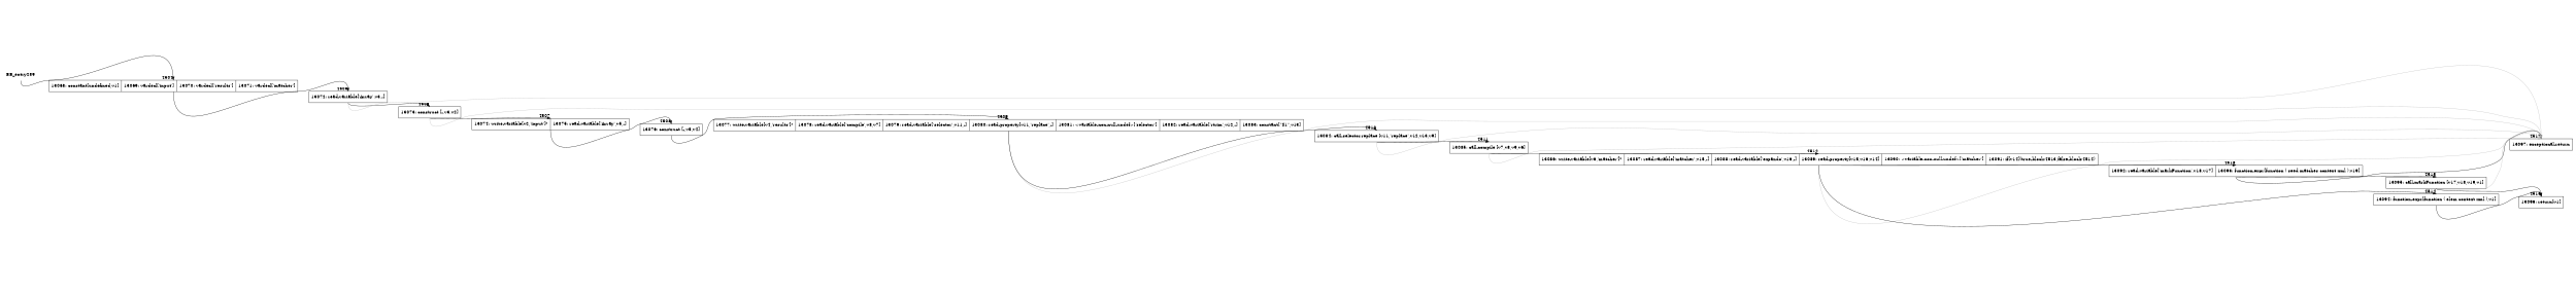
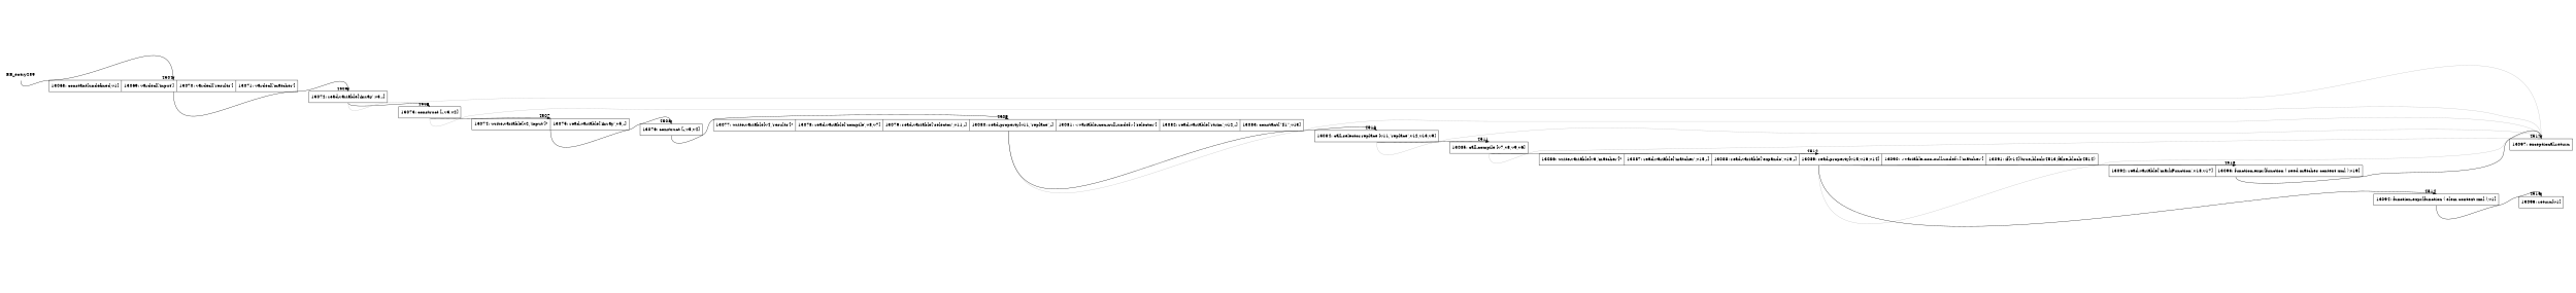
  digraph {
    rankdir=LR
    node [shape=record]
    edge [headport=n tailport=s]
    BB_entry289 [shape=none]
    n2 [label="{13068: constant[undefined,v1]|13069: vardecl['input']|13070: vardecl['results']|13071: vardecl['matcher']}"]
    n3 [label="{13072: read-variable['Array',v3,-]}"]
    n4 [label="{13073: construct [-,v3,v2]}"]
    n5 [label="{13097: exceptional-return}"]
    n6 [label="{13074: write-variable[v2,'input']*|13075: read-variable['Array',v5,-]}"]
    n7 [label="{13076: construct [-,v5,v4]}"]
    n8 [label="{13077: write-variable[v4,'results']*|13078: read-variable['compile',v8,v7]|13079: read-variable['selector',v11,-]|13080: read-property[v11,'replace',-]|13081: \<variable-non-null-undef\>['selector']|13082: read-variable['rtrim',v12,-]|13083: constant[\"$1\",v13]}"]
    n9 [label="{13084: call-selector.replace [v11,'replace',v12,v13,v9]}"]
    n10 [label="{13085: call-compile [v7,v8,v9,v6]}"]
    n11 [label="{13086: write-variable[v6,'matcher']*|13087: read-variable['matcher',v15,-]|13088: read-variable['expando',v16,-]|13089: read-property[v15,v16,v14]|13090: \<variable-non-null-undef\>['matcher']|13091: if[v14](true-block:4513,false-block:4514)}"]
    n12 [label="{13092: read-variable['markFunction',v18,v17]|13093: function-expr[function ( seed matches context xml ),v19]}"]
    n13 [label="{13094: function-expr[function ( elem context xml ),v1]}"]
-   n14 [label="{13095: call-markFunction [v17,v18,v19,v1]}"]
    n15 [label="{13096: return[v1]}"]
    BB_entry289 -> n2 [headlabel="    4504"]
    n2 -> n3 [headlabel="      4505"]
    n3 -> n4 [headlabel="      4506"]
    n3 -> n5 [color=gray headlabel="      4517"]
    n4 -> n5 [color=gray]
    n4 -> n6 [headlabel="      4507"]
    n6 -> n7 [headlabel="      4508"]
    n7 -> n8 [headlabel="      4509"]
    n8 -> n5 [color=gray]
    n8 -> n9 [headlabel="      4510"]
    n9 -> n5 [color=gray]
    n9 -> n10 [headlabel="      4511"]
    n10 -> n5 [color=gray]
    n10 -> n11 [headlabel="      4512"]
    n11 -> n5 [color=gray]
    n11 -> n12 [headlabel="      4513"]
    n11 -> n13 [headlabel="      4514"]
    n12 -> n5 [color=black]
-   n12 -> n14 [headlabel="      4515"]
    n13 -> n15 [headlabel="      4516"]
-   n14 -> n5 [color=gray]
-   n14 -> n15
  }
